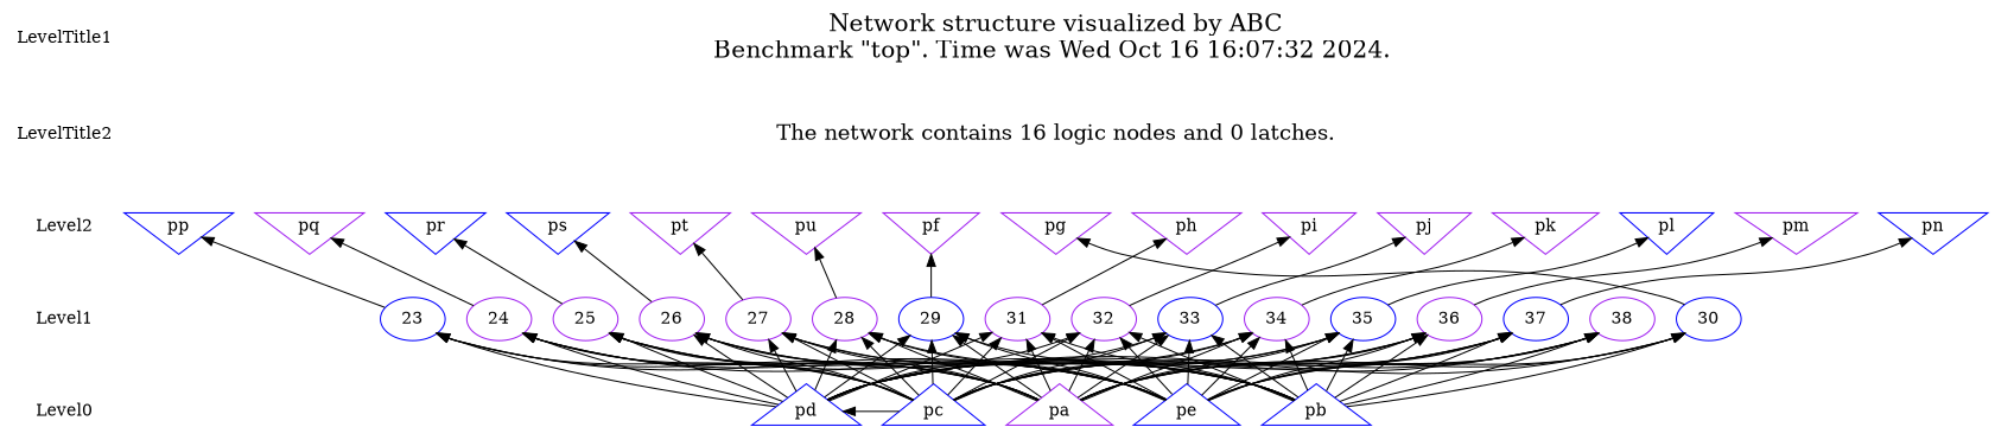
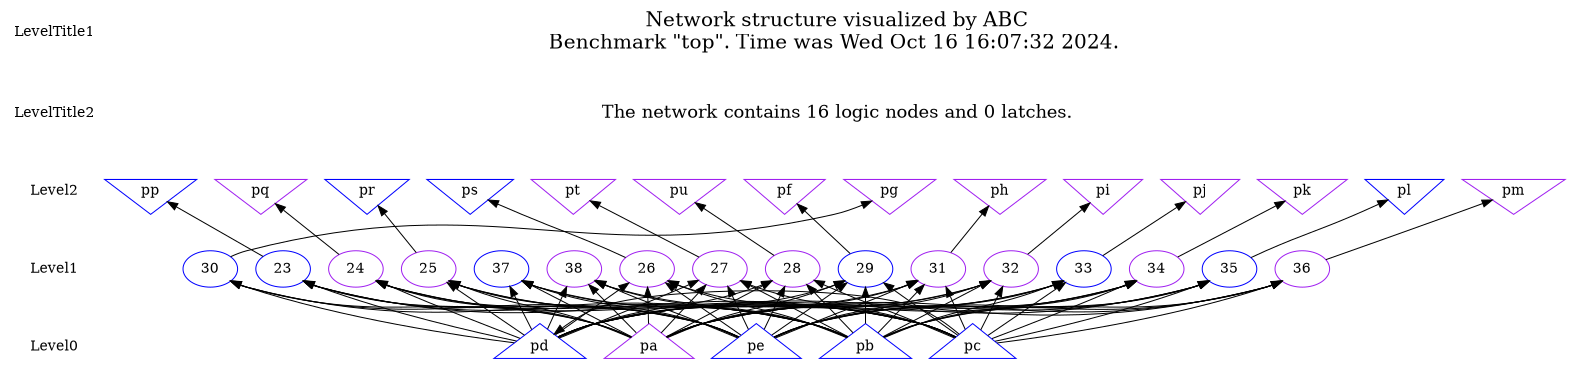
  digraph {
    node [color=purple shape=ellipse]
    edge [dir=back style=solid]
    LevelTitle1 [shape=plaintext]
    LevelTitle2 [shape=plaintext]
    Level2 [color=blue shape=plaintext]
    Level1 [shape=plaintext]
    Level0 [color=blue shape=plaintext]
    n6 [fontname="Times-Roman" fontsize=20 label="Network structure visualized by ABC\nBenchmark \"top\". Time was Wed Oct 16 16:07:32 2024. " shape=plaintext]
    n7 [color=blue fontname="Times-Roman" fontsize=18 label="The network contains 16 logic nodes and 0 latches.\n" shape=plaintext]
    n8 [color=blue fillcolor=coral label=pp shape=invtriangle]
    n9 [fillcolor=coral label=pq shape=invtriangle]
    n10 [color=blue fillcolor=coral label=pr shape=invtriangle]
    n11 [color=blue fillcolor=coral label=ps shape=invtriangle]
    n12 [fillcolor=coral label=pt shape=invtriangle]
    n13 [fillcolor=coral label=pu shape=invtriangle]
    n14 [fillcolor=coral label=pf shape=invtriangle]
    n15 [fillcolor=coral label=pg shape=invtriangle]
    n16 [fillcolor=coral label=ph shape=invtriangle]
    n17 [fillcolor=coral label=pi shape=invtriangle]
    n18 [fillcolor=coral label=pj shape=invtriangle]
    n19 [fillcolor=coral label=pk shape=invtriangle]
    n20 [color=blue fillcolor=coral label=pl shape=invtriangle]
    n21 [fillcolor=coral label=pm shape=invtriangle]
-   n22 [color=blue fillcolor=coral label=pn shape=invtriangle]
    n23 [color=blue label="23\n"]
    n24 [label="24\n"]
    n25 [label="25\n"]
    n26 [label="26\n"]
    n27 [label="27\n"]
    n28 [label="28\n"]
    n29 [color=blue label="29\n"]
    n30 [color=blue label="30\n"]
    n31 [label="31\n"]
    n32 [label="32\n"]
    n33 [color=blue label="33\n"]
    n34 [label="34\n"]
    n35 [color=blue label="35\n"]
    n36 [label="36\n"]
    n37 [color=blue label="37\n"]
    n38 [label="38\n"]
    n39 [fillcolor=coral label=pa shape=triangle]
    n40 [color=blue fillcolor=coral label=pb shape=triangle]
    n41 [color=blue fillcolor=coral label=pc shape=triangle]
    n42 [color=blue fillcolor=coral label=pd shape=triangle]
    n43 [color=blue fillcolor=coral label=pe shape=triangle]
    subgraph sub_1 {
      LevelTitle1
      LevelTitle2
      Level2
      Level1
      Level0
    }
    subgraph sub_2 {
      rank=same
      LevelTitle1
      n6
    }
    subgraph sub_3 {
      rank=same
      LevelTitle2
      n7
    }
    subgraph sub_4 {
      rank=same
      Level2
      n8
      n9
      n10
      n11
      n12
      n13
      n14
      n15
      n16
      n17
      n18
      n19
      n20
      n21
-     n22
    }
    subgraph sub_5 {
      rank=same
      Level1
      n23
      n24
      n25
      n26
      n27
      n28
      n29
      n30
      n31
      n32
      n33
      n34
      n35
      n36
      n37
      n38
    }
    subgraph sub_6 {
      rank=same
      Level0
      n39
      n40
      n41
      n42
      n43
    }
    LevelTitle1 -> LevelTitle2 [style=invis]
    LevelTitle2 -> Level2 [style=invis]
    Level2 -> Level1 [style=invis]
    Level1 -> Level0 [style=invis]
    n6 -> n7 [style=invis]
    n7 -> n8 [style=invis]
    n7 -> n9 [style=invis]
    n7 -> n10 [style=invis]
    n7 -> n11 [style=invis]
    n7 -> n12 [style=invis]
    n7 -> n13 [style=invis]
    n7 -> n14 [style=invis]
    n7 -> n15 [style=invis]
    n7 -> n16 [style=invis]
    n7 -> n17 [style=invis]
    n7 -> n18 [style=invis]
    n7 -> n19 [style=invis]
    n7 -> n20 [style=invis]
    n7 -> n21 [style=invis]
-   n7 -> n22 [style=invis]
    n8 -> n9 [style=invis]
    n8 -> n23
    n9 -> n10 [style=invis]
    n9 -> n24
    n10 -> n11 [style=invis]
    n10 -> n25
    n11 -> n12 [style=invis]
    n11 -> n26
    n12 -> n13 [style=invis]
    n12 -> n27
    n13 -> n14 [style=invis]
    n13 -> n28
    n14 -> n15 [style=invis]
    n14 -> n29
    n15 -> n16 [style=invis]
    n15 -> n30
    n16 -> n17 [style=invis]
    n16 -> n31
    n17 -> n18 [style=invis]
    n17 -> n32
    n18 -> n19 [style=invis]
    n18 -> n33
    n19 -> n20 [style=invis]
    n19 -> n34
    n20 -> n21 [style=invis]
    n20 -> n35
-   n21 -> n22 [style=invis]
    n21 -> n36
-   n22 -> n37
    n23 -> n39
+   n23 -> n40
    n23 -> n41
    n23 -> n42
    n23 -> n43
    n24 -> n39
    n24 -> n40
    n24 -> n41
    n24 -> n42
    n24 -> n43
    n25 -> n39
    n25 -> n40
    n25 -> n41
    n25 -> n42
    n25 -> n43
    n26 -> n39
    n26 -> n40
    n26 -> n41
    n26 -> n42
    n26 -> n43
    n27 -> n39
    n27 -> n40
    n27 -> n41
    n27 -> n42
    n27 -> n43
    n28 -> n39
    n28 -> n40
    n28 -> n41
    n28 -> n42
    n28 -> n43
    n29 -> n39
    n29 -> n40
    n29 -> n41
    n29 -> n42
    n29 -> n43
    n30 -> n39
    n30 -> n40
    n30 -> n42
    n30 -> n43
    n31 -> n39
    n31 -> n40
    n31 -> n41
    n31 -> n42
    n31 -> n43
    n32 -> n39
    n32 -> n40
    n32 -> n41
    n32 -> n42
    n32 -> n43
    n33 -> n39
    n33 -> n40
    n33 -> n41
    n33 -> n42
    n33 -> n43
    n34 -> n39
    n34 -> n40
    n34 -> n41
    n34 -> n42
    n34 -> n43
    n35 -> n39
    n35 -> n40
    n35 -> n41
    n35 -> n42
    n35 -> n43
    n36 -> n39
    n36 -> n40
    n36 -> n41
    n36 -> n42
    n36 -> n43
    n37 -> n39
    n37 -> n40
    n37 -> n41
    n37 -> n42
    n37 -> n43
    n38 -> n39
    n38 -> n40
    n38 -> n41
    n38 -> n42
    n38 -> n43
    n42 -> n41
  }
